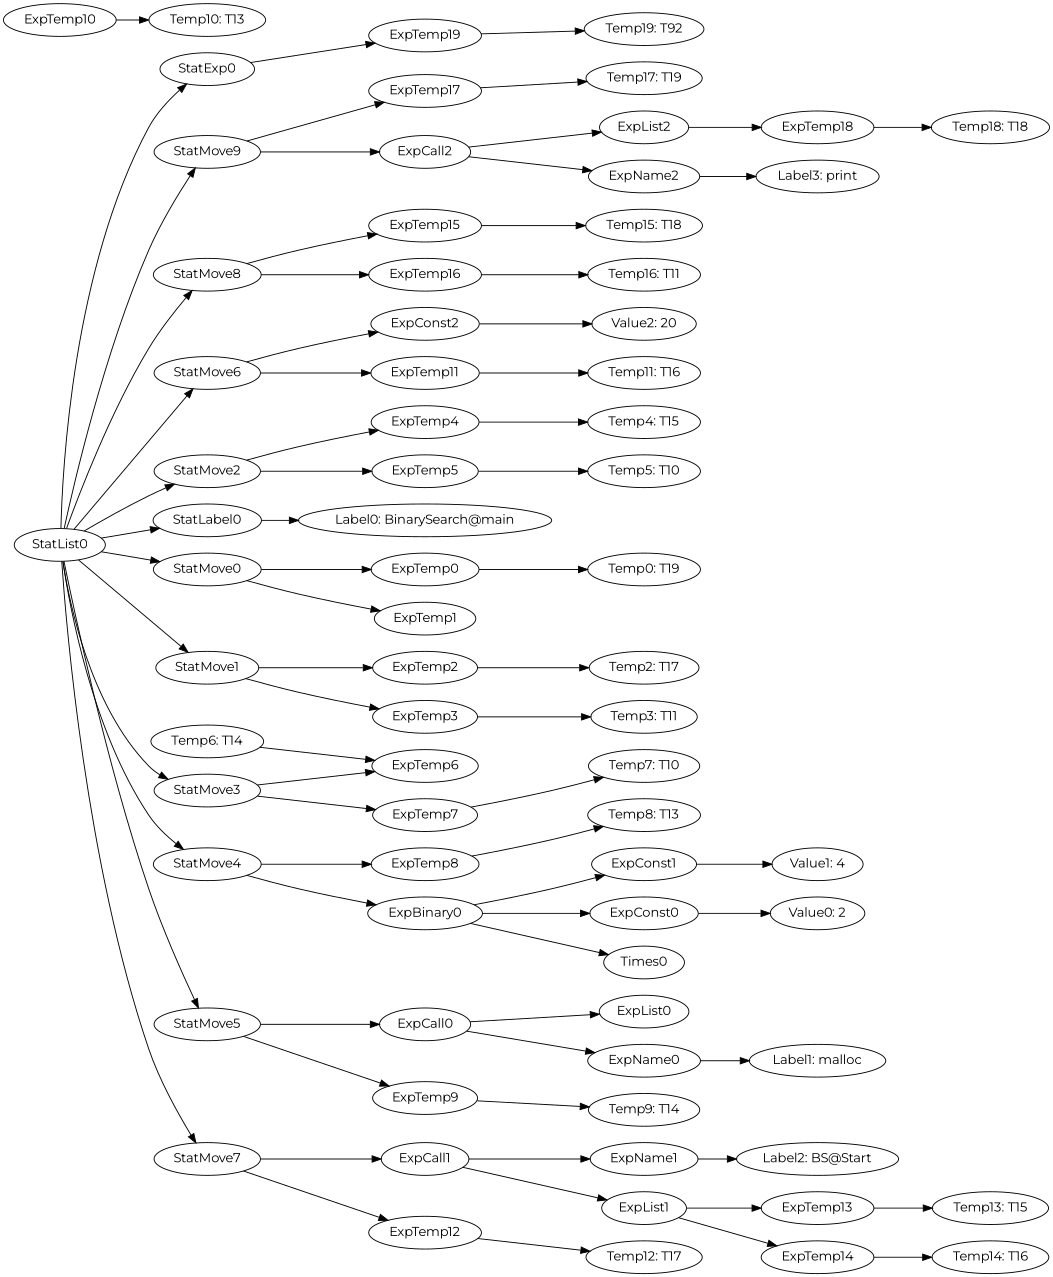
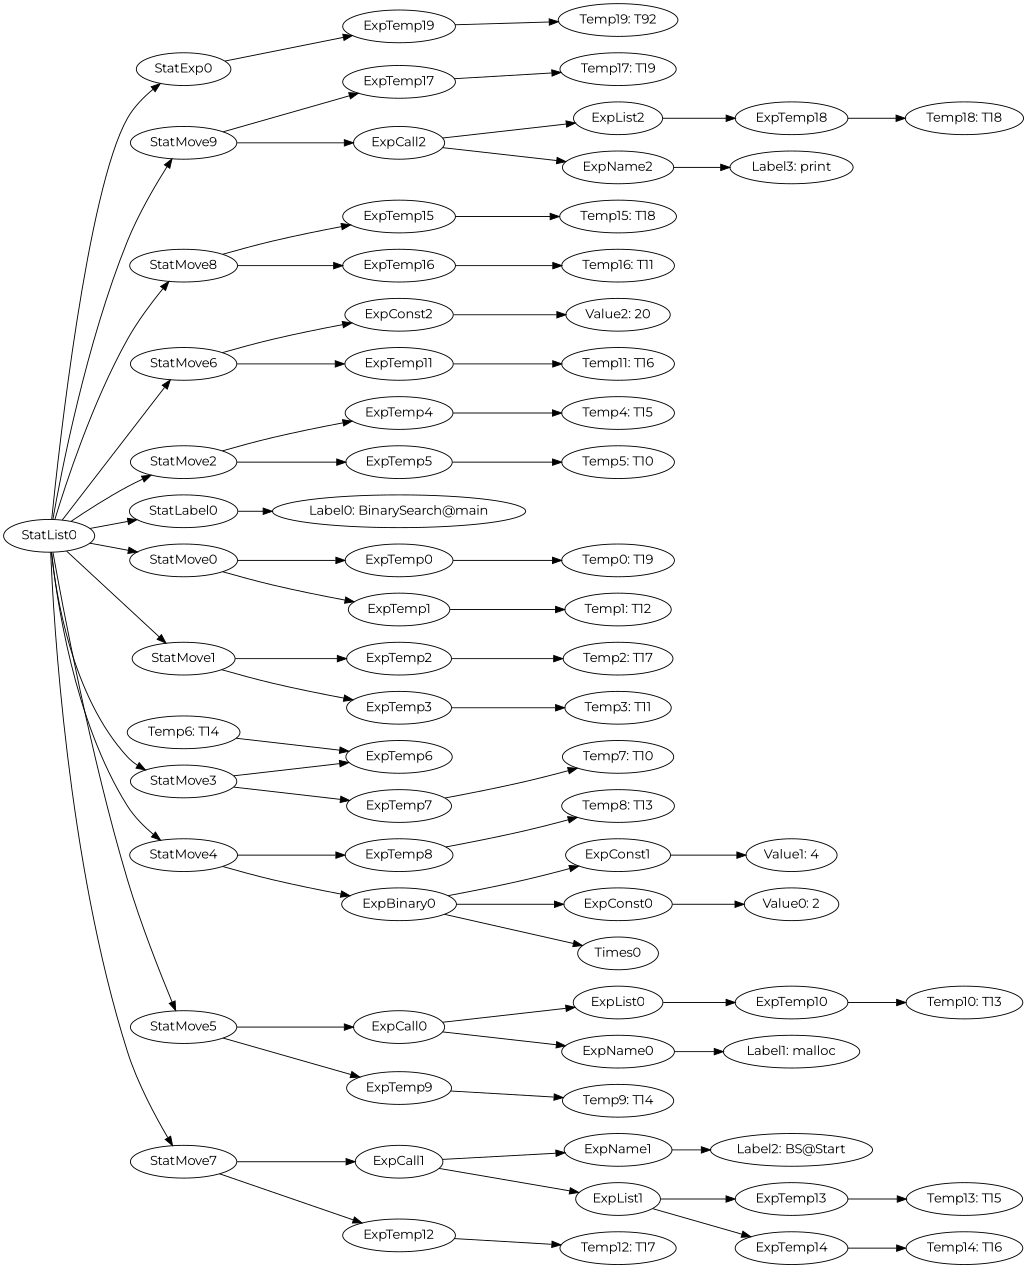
  digraph {
    fontname=Montserrat
    ordering=out
    rankdir=LR
    node [fontname=Montserrat]
    edge [fontname=Montserrat]
    StatExp0
    ExpTemp19
    n3 [label="Temp19: T92"]
    ExpList2
    ExpTemp18
    "Temp18: T18"
    StatMove9
    ExpTemp17
    ExpCall2
    "Temp17: T19"
    ExpName2
    "Label3: print"
    StatMove8
    ExpTemp15
    ExpTemp16
    "Temp15: T18"
    "Temp16: T11"
    ExpTemp13
    "Temp13: T15"
    ExpCall1
    ExpName1
    ExpList1
    "Label2: BS@Start"
    ExpTemp14
    "Temp14: T16"
    ExpConst2
    "Value2: 20"
    StatMove6
    ExpTemp11
    "Temp11: T16"
    ExpList0
    ExpTemp10
    "Temp10: T13"
    ExpCall0
    ExpName0
    "Label1: malloc"
    StatMove2
    ExpTemp4
    ExpTemp5
    "Temp4: T15"
    "Temp5: T10"
    ExpTemp2
    "Temp2: T17"
    ExpTemp3
    "Temp3: T11"
    StatLabel0
    "Label0: BinarySearch@main"
    StatList0
    StatMove0
    StatMove1
    StatMove3
    StatMove4
    StatMove5
    StatMove7
    ExpTemp0
    ExpTemp1
    ExpTemp6
    ExpTemp7
    ExpTemp8
    ExpBinary0
    ExpTemp9
    ExpTemp12
    "Temp0: T19"
+   "Temp1: T12"
    "Temp7: T10"
    "Temp8: T13"
    ExpConst1
    ExpConst0
    Times0
    "Temp9: T14"
    "Temp12: T17"
    "Temp6: T14"
    "Value1: 4"
    "Value0: 2"
    StatExp0 -> ExpTemp19
    ExpTemp19 -> n3
    ExpList2 -> ExpTemp18
    ExpTemp18 -> "Temp18: T18"
    StatMove9 -> ExpTemp17
    StatMove9 -> ExpCall2
    ExpTemp17 -> "Temp17: T19"
    ExpCall2 -> ExpList2
    ExpCall2 -> ExpName2
    ExpName2 -> "Label3: print"
    StatMove8 -> ExpTemp15
    StatMove8 -> ExpTemp16
    ExpTemp15 -> "Temp15: T18"
    ExpTemp16 -> "Temp16: T11"
    ExpTemp13 -> "Temp13: T15"
    ExpCall1 -> ExpName1
    ExpCall1 -> ExpList1
    ExpName1 -> "Label2: BS@Start"
    ExpList1 -> ExpTemp13
    ExpList1 -> ExpTemp14
    ExpTemp14 -> "Temp14: T16"
    ExpConst2 -> "Value2: 20"
    StatMove6 -> ExpConst2
    StatMove6 -> ExpTemp11
    ExpTemp11 -> "Temp11: T16"
+   ExpList0 -> ExpTemp10
    ExpTemp10 -> "Temp10: T13"
    ExpCall0 -> ExpList0
    ExpCall0 -> ExpName0
    ExpName0 -> "Label1: malloc"
    StatMove2 -> ExpTemp4
    StatMove2 -> ExpTemp5
    ExpTemp4 -> "Temp4: T15"
    ExpTemp5 -> "Temp5: T10"
    ExpTemp2 -> "Temp2: T17"
    ExpTemp3 -> "Temp3: T11"
    StatLabel0 -> "Label0: BinarySearch@main"
    StatList0 -> StatExp0
    StatList0 -> StatMove9
    StatList0 -> StatMove8
    StatList0 -> StatMove6
    StatList0 -> StatMove2
    StatList0 -> StatLabel0
    StatList0 -> StatMove0
    StatList0 -> StatMove1
    StatList0 -> StatMove3
    StatList0 -> StatMove4
    StatList0 -> StatMove5
    StatList0 -> StatMove7
    StatMove0 -> ExpTemp0
    StatMove0 -> ExpTemp1
    StatMove1 -> ExpTemp2
    StatMove1 -> ExpTemp3
    StatMove3 -> ExpTemp6
    StatMove3 -> ExpTemp7
    StatMove4 -> ExpTemp8
    StatMove4 -> ExpBinary0
    StatMove5 -> ExpCall0
    StatMove5 -> ExpTemp9
    StatMove7 -> ExpCall1
    StatMove7 -> ExpTemp12
    ExpTemp0 -> "Temp0: T19"
+   ExpTemp1 -> "Temp1: T12"
    ExpTemp7 -> "Temp7: T10"
    ExpTemp8 -> "Temp8: T13"
    ExpBinary0 -> ExpConst1
    ExpBinary0 -> ExpConst0
    ExpBinary0 -> Times0
    ExpTemp9 -> "Temp9: T14"
    ExpTemp12 -> "Temp12: T17"
    ExpConst1 -> "Value1: 4"
    ExpConst0 -> "Value0: 2"
    "Temp6: T14" -> ExpTemp6
  }
